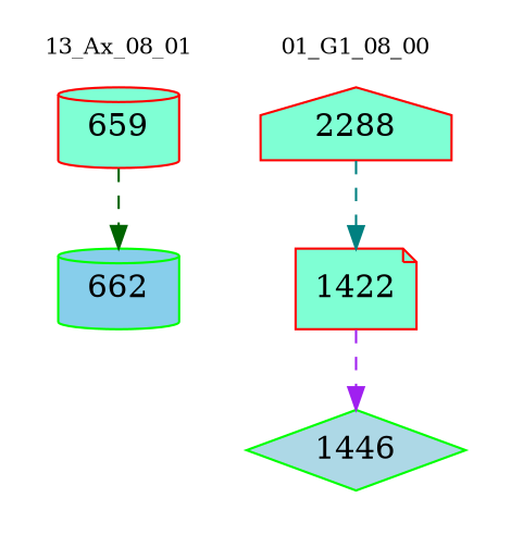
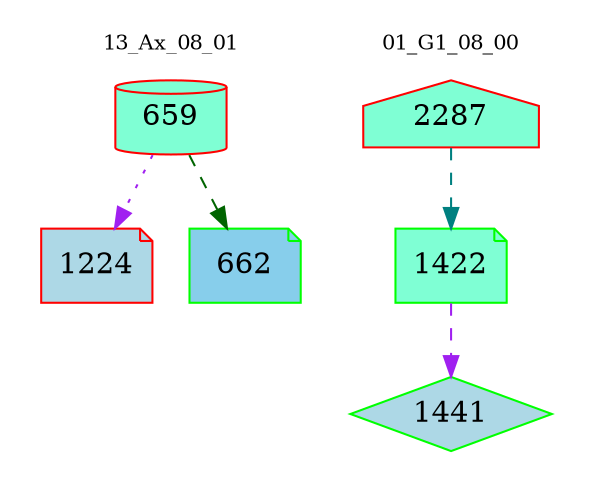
  digraph {
    node [color=red fillcolor=aquamarine shape=cylinder style=filled]
    edge [color=purple style=dashed]
    n1 [label=659]
-   n3 [color=green fillcolor=skyblue label=662]
-   n4 [label=1422 shape=note]
-   n5 [color=green fillcolor=lightblue label=1446 shape=diamond]
-   n6 [label=2288 shape=house]
+   n2 [fillcolor=lightblue label=1224 shape=note]
+   n3 [color=green fillcolor=skyblue label=662 shape=note]
+   n4 [color=green label=1422 shape=note]
+   n5 [color=green fillcolor=lightblue label=1441 shape=diamond]
+   n6 [label=2287 shape=house]
    subgraph cluster_1 {
      color=white
      fontsize=10
      label="13_Ax_08_01"
      n1
+     n2
      n3
    }
    subgraph cluster_2 {
      color=white
      fontsize=10
      label="01_G1_08_00"
      n4
      n5
      n6
    }
+   n1 -> n2 [style=dotted]
    n1 -> n3 [color=darkgreen]
    n4 -> n5
    n6 -> n4 [color=teal]
  }
